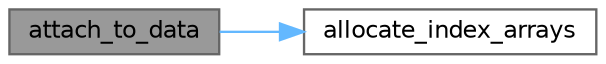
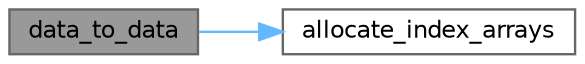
  digraph {
    rankdir=LR
    node [fontname=Helvetica fontsize=10 shape=box style=filled]
-   n1 [color=gray40 fillcolor=grey60 fontcolor=black height=0.2 label=attach_to_data width=0.4]
+   n1 [color=gray40 fillcolor=grey60 fontcolor=black height=0.2 label=data_to_data width=0.4]
    n2 [color=grey40 fillcolor=white height=0.2 label=allocate_index_arrays width=0.4]
    n1 -> n2 [color=steelblue1 fontname=Helvetica fontsize=10 labelfontname=Helvetica labelfontsize=10 style=solid]
  }
